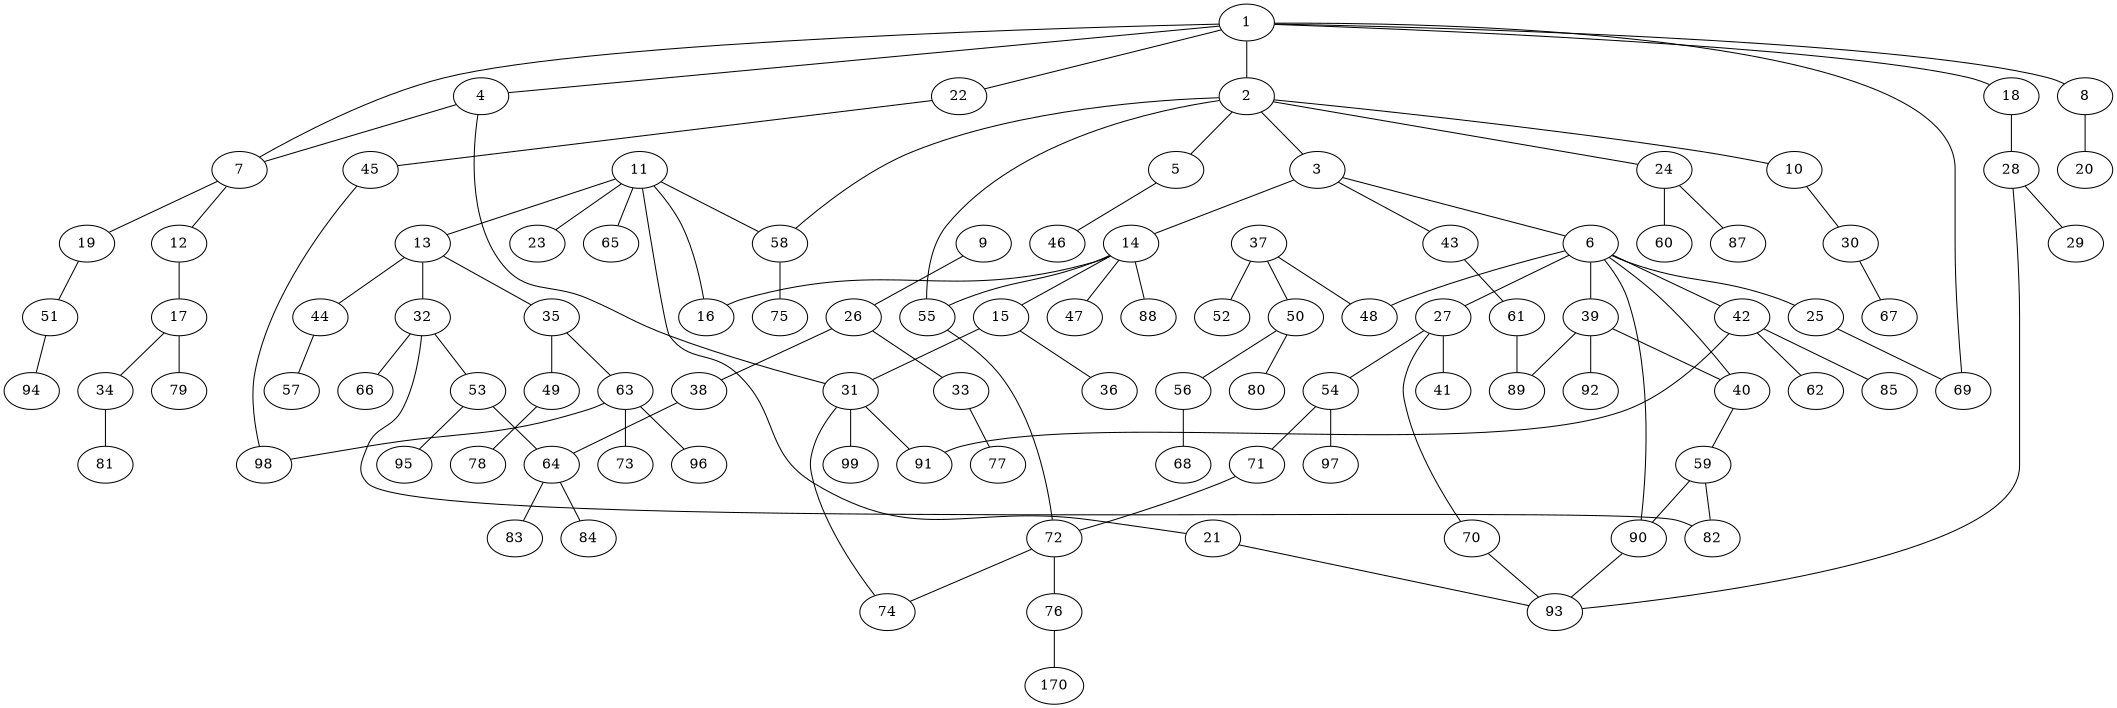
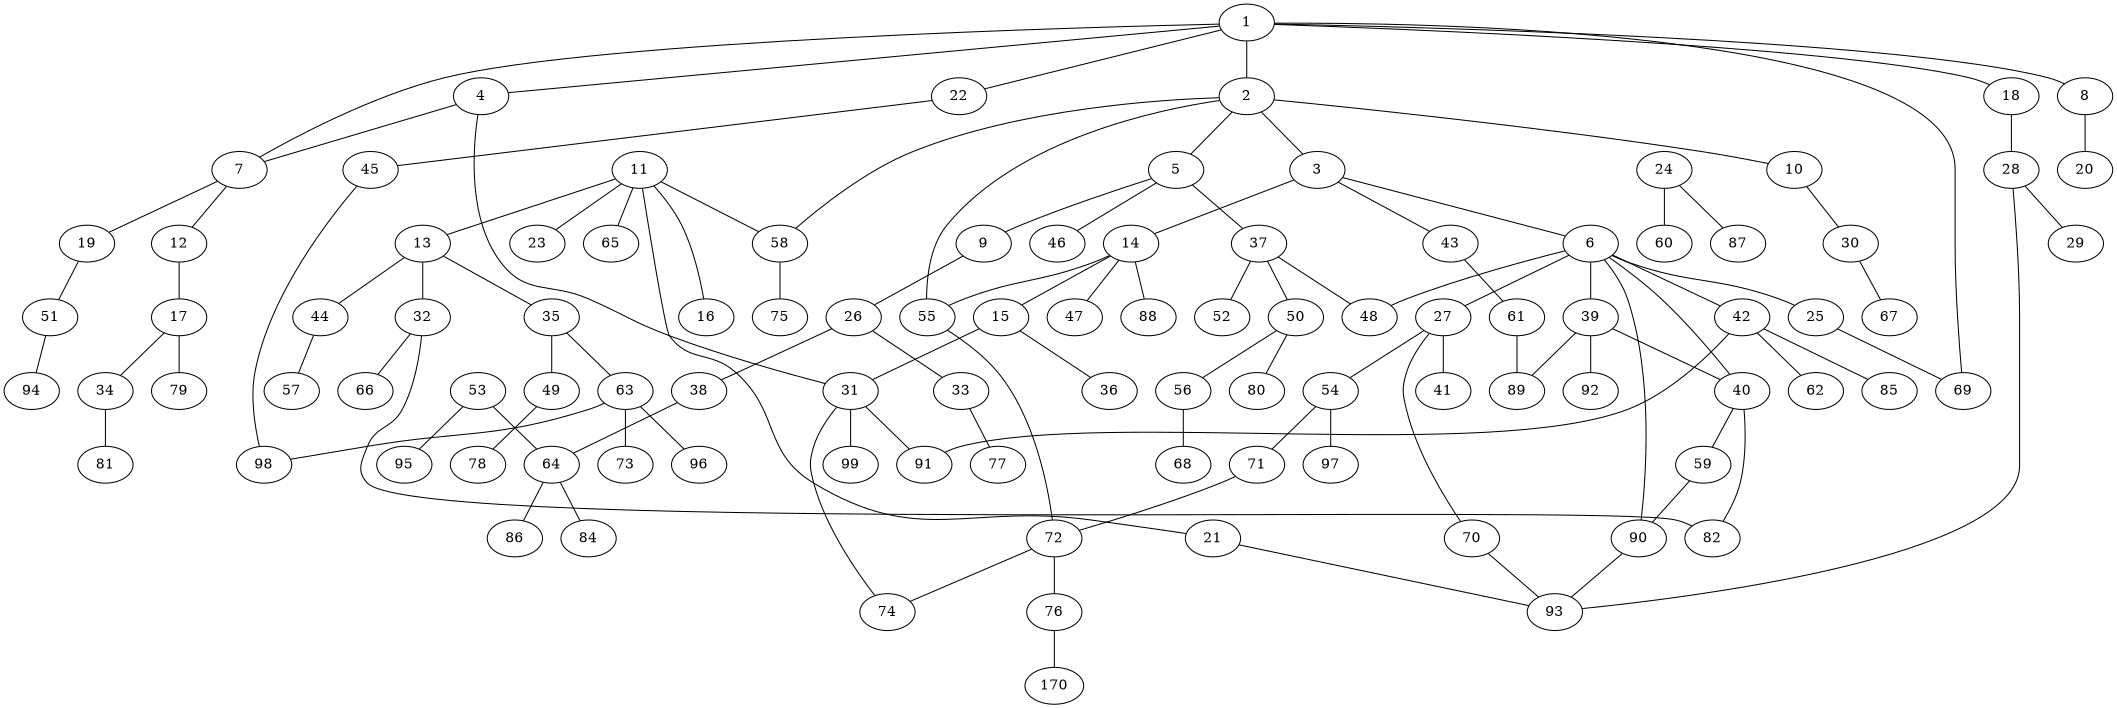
  graph {
    1
    2
    4
    7
    8
    18
    22
    69
    3
    5
    10
    24
    55
    58
    31
    12
    19
    20
    28
    45
    6
    14
    43
    9
    37
    46
    30
    11
    13
    16
    21
    23
    65
    60
    87
    72
    74
    91
    99
    17
    51
    93
    29
    98
    25
    27
    39
    40
    42
    48
    90
    15
    47
    88
    61
    26
    50
    52
    67
    32
    35
    44
    75
    76
    41
    54
    70
    89
    92
    59
    62
    85
    36
    33
    38
    56
    80
    71
    97
    82
    34
    79
    94
    77
    64
    53
    66
    49
    63
    57
    81
    95
    78
    73
    96
    84
-   86 [label=83]
+   86
    68
    n99 [label=170]
    1 -- 2
    1 -- 4
    1 -- 7
    1 -- 8
    1 -- 18
    1 -- 22
    1 -- 69
    2 -- 3
    2 -- 5
    2 -- 10
-   2 -- 24
    2 -- 55
    2 -- 58
    4 -- 7
    4 -- 31
    7 -- 12
    7 -- 19
    8 -- 20
    18 -- 28
    22 -- 45
    3 -- 6
    3 -- 14
    3 -- 43
+   5 -- 9
+   5 -- 37
    5 -- 46
    10 -- 30
    24 -- 60
    24 -- 87
    55 -- 72
    58 -- 75
    31 -- 74
    31 -- 91
    31 -- 99
    12 -- 17
    19 -- 51
    28 -- 93
    28 -- 29
    45 -- 98
    6 -- 25
    6 -- 27
    6 -- 39
    6 -- 40
    6 -- 42
    6 -- 48
    6 -- 90
    14 -- 55
-   14 -- 16
    14 -- 15
    14 -- 47
    14 -- 88
    43 -- 61
    9 -- 26
    37 -- 48
    37 -- 50
    37 -- 52
    30 -- 67
    11 -- 58
    11 -- 13
    11 -- 16
    11 -- 21
    11 -- 23
    11 -- 65
    13 -- 32
    13 -- 35
    13 -- 44
    21 -- 93
    72 -- 74
    72 -- 76
    17 -- 34
    17 -- 79
    51 -- 94
    25 -- 69
    27 -- 41
    27 -- 54
    27 -- 70
    39 -- 40
    39 -- 89
    39 -- 92
    40 -- 59
    42 -- 91
    42 -- 62
    42 -- 85
    90 -- 93
    15 -- 31
    15 -- 36
    61 -- 89
    26 -- 33
    26 -- 38
    50 -- 56
    50 -- 80
    32 -- 82
-   32 -- 53
    32 -- 66
    35 -- 49
    35 -- 63
    44 -- 57
    76 -- n99
    54 -- 71
    54 -- 97
    70 -- 93
    59 -- 90
-   59 -- 82
+   40 -- 82
    33 -- 77
    38 -- 64
    56 -- 68
    71 -- 72
    34 -- 81
    64 -- 84
    64 -- 86
    53 -- 64
    53 -- 95
    49 -- 78
    63 -- 98
    63 -- 73
    63 -- 96
  }
